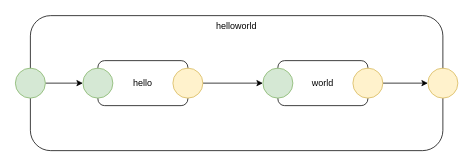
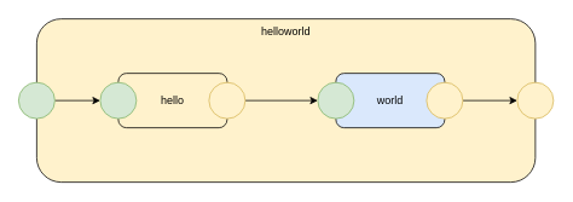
  <mxCell id="0" />
  <mxCell id="1" parent="0" />
- <mxCell id="2" value="helloworld" style="rounded=1;whiteSpace=wrap;html=1;verticalAlign=top;" vertex="1" parent="1"><mxGeometry x="40" y="20" width="550" height="180" as="geometry" /></mxCell>
- <mxCell id="3" value="hello" style="rounded=1;whiteSpace=wrap;html=1;" vertex="1" parent="1"><mxGeometry x="130" y="80" width="120" height="60" as="geometry" /></mxCell>
- <mxCell id="4" value="world" style="rounded=1;whiteSpace=wrap;html=1;" vertex="1" parent="1"><mxGeometry x="370" y="80" width="120" height="60" as="geometry" /></mxCell>
+ <mxCell id="2" value="helloworld" style="rounded=1;whiteSpace=wrap;html=1;verticalAlign=top;fillColor=#fff2cc;" vertex="1" parent="1"><mxGeometry x="40" y="20" width="550" height="180" as="geometry" /></mxCell>
+ <mxCell id="3" value="hello" style="rounded=1;whiteSpace=wrap;html=1;fillColor=#fff2cc;" vertex="1" parent="1"><mxGeometry x="130" y="80" width="120" height="60" as="geometry" /></mxCell>
+ <mxCell id="4" value="world" style="rounded=1;whiteSpace=wrap;html=1;fillColor=#dae8fc;" vertex="1" parent="1"><mxGeometry x="370" y="80" width="120" height="60" as="geometry" /></mxCell>
  <mxCell id="5" style="edgeStyle=orthogonalEdgeStyle;rounded=0;orthogonalLoop=1;jettySize=auto;html=1;exitX=1;exitY=0.5;exitDx=0;exitDy=0;entryX=0;entryY=0.5;entryDx=0;entryDy=0;" edge="1" parent="1" source="6" target="7"><mxGeometry relative="1" as="geometry" /></mxCell>
  <mxCell id="6" value="" style="ellipse;whiteSpace=wrap;html=1;aspect=fixed;fillColor=#fff2cc;strokeColor=#d6b656;" vertex="1" parent="1"><mxGeometry x="230" y="90" width="40" height="40" as="geometry" /></mxCell>
  <mxCell id="7" value="" style="ellipse;whiteSpace=wrap;html=1;aspect=fixed;fillColor=#d5e8d4;strokeColor=#82b366;" vertex="1" parent="1"><mxGeometry x="350" y="90" width="40" height="40" as="geometry" /></mxCell>
  <mxCell id="8" value="" style="ellipse;whiteSpace=wrap;html=1;aspect=fixed;fillColor=#d5e8d4;strokeColor=#82b366;" vertex="1" parent="1"><mxGeometry x="110" y="90" width="40" height="40" as="geometry" /></mxCell>
  <mxCell id="9" style="edgeStyle=orthogonalEdgeStyle;rounded=0;orthogonalLoop=1;jettySize=auto;html=1;exitX=1;exitY=0.5;exitDx=0;exitDy=0;" edge="1" parent="1" source="10" target="11"><mxGeometry relative="1" as="geometry" /></mxCell>
  <mxCell id="10" value="" style="ellipse;whiteSpace=wrap;html=1;aspect=fixed;fillColor=#fff2cc;strokeColor=#d6b656;" vertex="1" parent="1"><mxGeometry x="470" y="90" width="40" height="40" as="geometry" /></mxCell>
  <mxCell id="11" value="" style="ellipse;whiteSpace=wrap;html=1;aspect=fixed;fillColor=#fff2cc;strokeColor=#d6b656;" vertex="1" parent="1"><mxGeometry x="570" y="90" width="40" height="40" as="geometry" /></mxCell>
  <mxCell id="12" style="edgeStyle=orthogonalEdgeStyle;rounded=0;orthogonalLoop=1;jettySize=auto;html=1;exitX=1;exitY=0.5;exitDx=0;exitDy=0;entryX=0;entryY=0.5;entryDx=0;entryDy=0;" edge="1" parent="1" source="13" target="8"><mxGeometry relative="1" as="geometry" /></mxCell>
  <mxCell id="13" value="" style="ellipse;whiteSpace=wrap;html=1;aspect=fixed;fillColor=#d5e8d4;strokeColor=#82b366;" vertex="1" parent="1"><mxGeometry x="20" y="90" width="40" height="40" as="geometry" /></mxCell>
